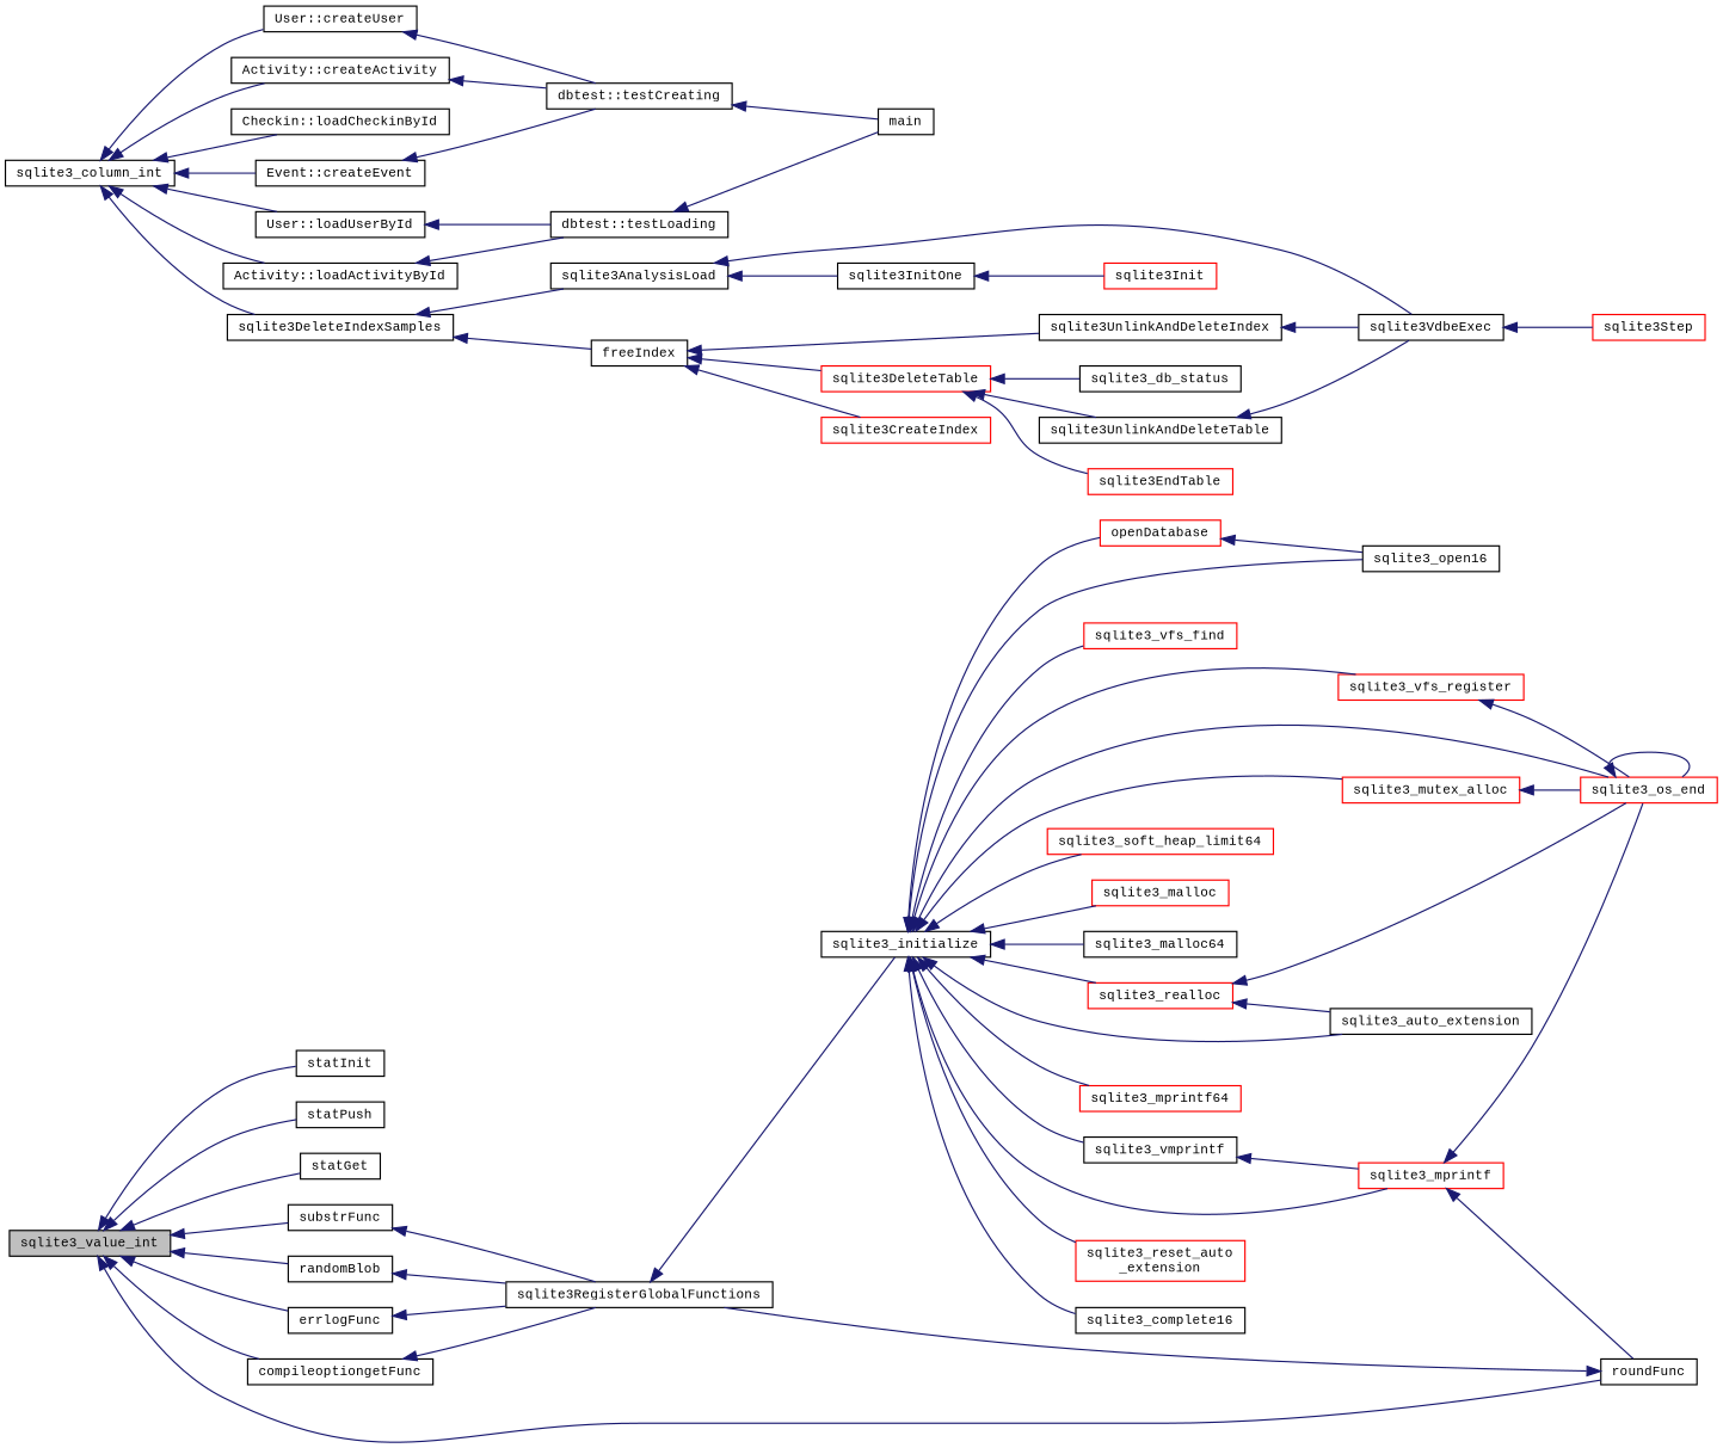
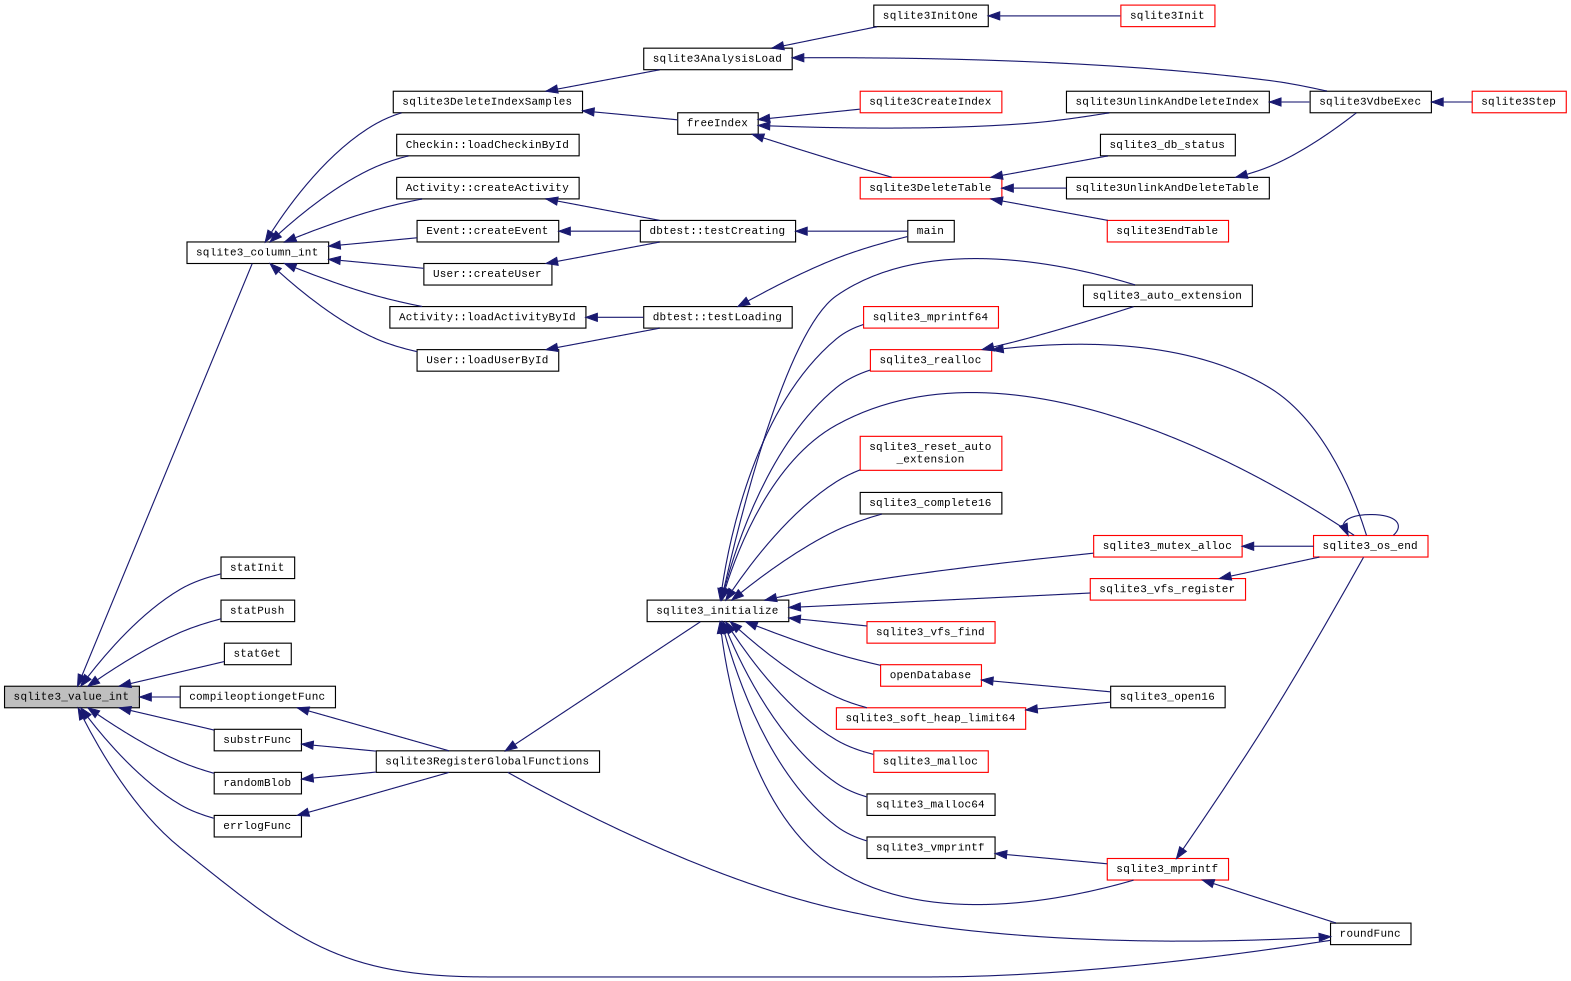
  digraph {
    fontname="Liberation Mono"
    rankdir=LR
    node [color=black fillcolor=white fontname="Liberation Mono" fontsize=10 shape=record style=filled]
    edge [color=midnightblue dir=back fontname="Liberation Mono" fontsize=10 labelfontname=FreeSans labelfontsize=10 style=solid]
    n1 [fillcolor=grey75 fontcolor=black height=0.2 label=sqlite3_value_int width=0.4]
    n2 [height=0.2 label=sqlite3_column_int width=0.4]
    n3 [height=0.2 label=statInit width=0.4]
    n4 [height=0.2 label=statPush width=0.4]
    n5 [height=0.2 label=statGet width=0.4]
    n6 [height=0.2 label=substrFunc width=0.4]
    n7 [height=0.2 label=roundFunc width=0.4]
    n8 [height=0.2 label=randomBlob width=0.4]
    n9 [height=0.2 label=errlogFunc width=0.4]
    n10 [height=0.2 label=compileoptiongetFunc width=0.4]
    n11 [height=0.2 label="Activity::createActivity" width=0.4]
    n12 [height=0.2 label="Activity::loadActivityById" width=0.4]
    n13 [height=0.2 label="Checkin::loadCheckinById" width=0.4]
    n14 [height=0.2 label="Event::createEvent" width=0.4]
    n15 [height=0.2 label=sqlite3DeleteIndexSamples width=0.4]
    n16 [height=0.2 label="User::createUser" width=0.4]
    n17 [height=0.2 label="User::loadUserById" width=0.4]
    n18 [height=0.2 label=sqlite3RegisterGlobalFunctions width=0.4]
    n19 [height=0.2 label="dbtest::testCreating" width=0.4]
    n20 [height=0.2 label="dbtest::testLoading" width=0.4]
    n21 [height=0.2 label=sqlite3AnalysisLoad width=0.4]
    n22 [height=0.2 label=freeIndex width=0.4]
    n23 [height=0.2 label=main width=0.4]
    n24 [height=0.2 label=sqlite3VdbeExec width=0.4]
    n25 [height=0.2 label=sqlite3InitOne width=0.4]
    n26 [height=0.2 label=sqlite3UnlinkAndDeleteIndex width=0.4]
    n27 [color=red height=0.2 label=sqlite3DeleteTable width=0.4]
    n28 [color=red height=0.2 label=sqlite3CreateIndex width=0.4]
    n29 [color=red height=0.2 label=sqlite3Step width=0.4]
    n30 [color=red height=0.2 label=sqlite3Init width=0.4]
    n31 [height=0.2 label=sqlite3_db_status width=0.4]
    n32 [height=0.2 label=sqlite3UnlinkAndDeleteTable width=0.4]
    n33 [color=red height=0.2 label=sqlite3EndTable width=0.4]
    n34 [height=0.2 label=sqlite3_initialize width=0.4]
    n35 [color=red height=0.2 label=sqlite3_vfs_find width=0.4]
    n36 [color=red height=0.2 label=sqlite3_vfs_register width=0.4]
    n37 [color=red height=0.2 label=sqlite3_os_end width=0.4]
    n38 [color=red height=0.2 label=sqlite3_mutex_alloc width=0.4]
    n39 [color=red height=0.2 label=sqlite3_soft_heap_limit64 width=0.4]
    n40 [color=red height=0.2 label=sqlite3_malloc width=0.4]
    n41 [height=0.2 label=sqlite3_malloc64 width=0.4]
    n42 [color=red height=0.2 label=sqlite3_realloc width=0.4]
    n43 [height=0.2 label=sqlite3_auto_extension width=0.4]
    n44 [color=red height=0.2 label=sqlite3_mprintf64 width=0.4]
    n45 [height=0.2 label=sqlite3_vmprintf width=0.4]
    n46 [color=red height=0.2 label=sqlite3_mprintf width=0.4]
    n47 [color=red height=0.2 label="sqlite3_reset_auto\l_extension" width=0.4]
    n48 [height=0.2 label=sqlite3_complete16 width=0.4]
    n49 [color=red height=0.2 label=openDatabase width=0.4]
    n50 [height=0.2 label=sqlite3_open16 width=0.4]
+   n1 -> n2
    n1 -> n3
    n1 -> n4
    n1 -> n5
    n1 -> n6
    n1 -> n7
    n1 -> n8
    n1 -> n9
    n1 -> n10
    n2 -> n11
    n2 -> n12
    n2 -> n13
    n2 -> n14
    n2 -> n15
    n2 -> n16
    n2 -> n17
    n6 -> n18
    n7 -> n18
    n8 -> n18
    n9 -> n18
    n10 -> n18
    n11 -> n19
    n12 -> n20
    n14 -> n19
    n15 -> n21
    n15 -> n22
    n16 -> n19
    n17 -> n20
    n18 -> n34
    n19 -> n23
    n20 -> n23
    n21 -> n24
    n21 -> n25
    n22 -> n26
    n22 -> n27
    n22 -> n28
    n24 -> n29
    n25 -> n30
    n26 -> n24
    n27 -> n31
    n27 -> n32
    n27 -> n33
    n32 -> n24
    n34 -> n35
    n34 -> n36
    n34 -> n37
    n34 -> n38
    n34 -> n39
    n34 -> n40
    n34 -> n41
    n34 -> n42
    n34 -> n43
    n34 -> n44
    n34 -> n45
    n34 -> n46
    n34 -> n47
    n34 -> n48
    n34 -> n49
-   n34 -> n50
+   n39 -> n50
    n36 -> n37
    n37 -> n37
    n38 -> n37
    n42 -> n37
    n42 -> n43
    n45 -> n46
    n46 -> n7
    n46 -> n37
    n49 -> n50
  }
